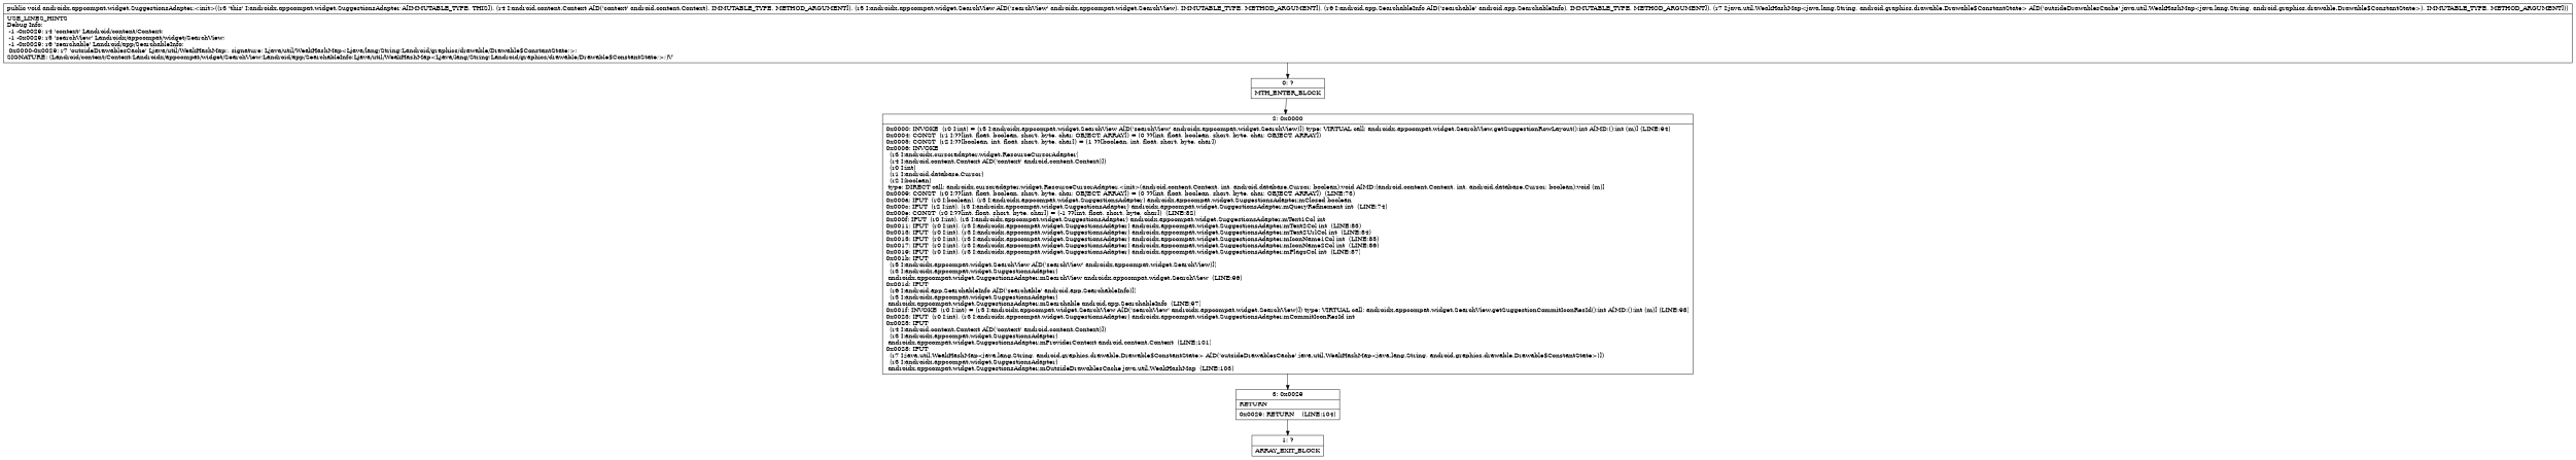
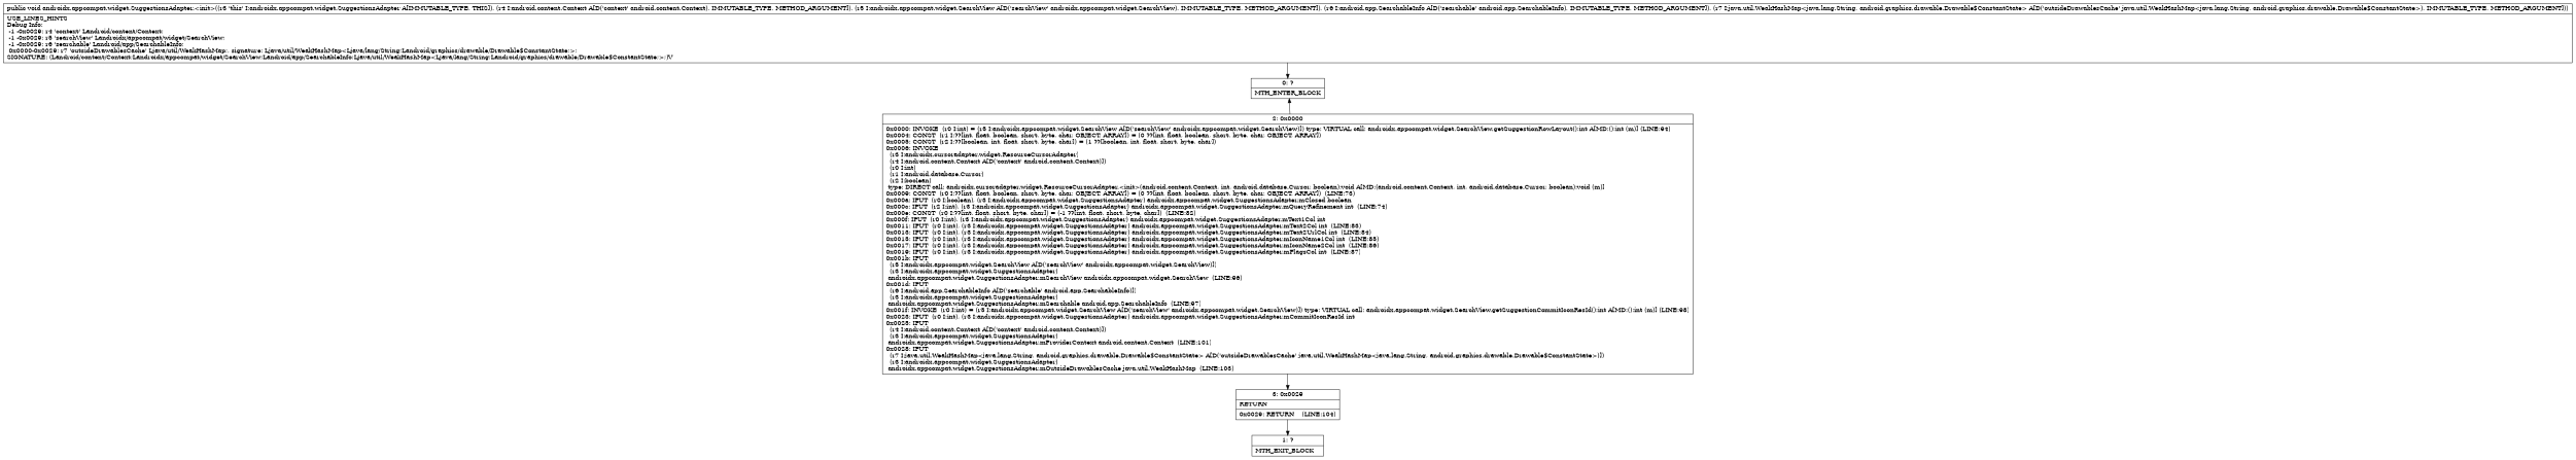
  digraph {
    node [shape=record]
    n1 [label="{0\:\ ?|MTH_ENTER_BLOCK\l}"]
    n2 [label="{2\:\ 0x0000|0x0000: INVOKE  (r0 I:int) = (r5 I:androidx.appcompat.widget.SearchView A[D('searchView' androidx.appcompat.widget.SearchView)]) type: VIRTUAL call: androidx.appcompat.widget.SearchView.getSuggestionRowLayout():int A[MD:():int (m)] (LINE:94)\l0x0004: CONST  (r1 I:??[int, float, boolean, short, byte, char, OBJECT, ARRAY]) = (0 ??[int, float, boolean, short, byte, char, OBJECT, ARRAY]) \l0x0005: CONST  (r2 I:??[boolean, int, float, short, byte, char]) = (1 ??[boolean, int, float, short, byte, char]) \l0x0006: INVOKE  \l  (r3 I:androidx.cursoradapter.widget.ResourceCursorAdapter)\l  (r4 I:android.content.Context A[D('context' android.content.Context)])\l  (r0 I:int)\l  (r1 I:android.database.Cursor)\l  (r2 I:boolean)\l type: DIRECT call: androidx.cursoradapter.widget.ResourceCursorAdapter.\<init\>(android.content.Context, int, android.database.Cursor, boolean):void A[MD:(android.content.Context, int, android.database.Cursor, boolean):void (m)]\l0x0009: CONST  (r0 I:??[int, float, boolean, short, byte, char, OBJECT, ARRAY]) = (0 ??[int, float, boolean, short, byte, char, OBJECT, ARRAY])  (LINE:73)\l0x000a: IPUT  (r0 I:boolean), (r3 I:androidx.appcompat.widget.SuggestionsAdapter) androidx.appcompat.widget.SuggestionsAdapter.mClosed boolean \l0x000c: IPUT  (r2 I:int), (r3 I:androidx.appcompat.widget.SuggestionsAdapter) androidx.appcompat.widget.SuggestionsAdapter.mQueryRefinement int  (LINE:74)\l0x000e: CONST  (r0 I:??[int, float, short, byte, char]) = (\-1 ??[int, float, short, byte, char])  (LINE:82)\l0x000f: IPUT  (r0 I:int), (r3 I:androidx.appcompat.widget.SuggestionsAdapter) androidx.appcompat.widget.SuggestionsAdapter.mText1Col int \l0x0011: IPUT  (r0 I:int), (r3 I:androidx.appcompat.widget.SuggestionsAdapter) androidx.appcompat.widget.SuggestionsAdapter.mText2Col int  (LINE:83)\l0x0013: IPUT  (r0 I:int), (r3 I:androidx.appcompat.widget.SuggestionsAdapter) androidx.appcompat.widget.SuggestionsAdapter.mText2UrlCol int  (LINE:84)\l0x0015: IPUT  (r0 I:int), (r3 I:androidx.appcompat.widget.SuggestionsAdapter) androidx.appcompat.widget.SuggestionsAdapter.mIconName1Col int  (LINE:85)\l0x0017: IPUT  (r0 I:int), (r3 I:androidx.appcompat.widget.SuggestionsAdapter) androidx.appcompat.widget.SuggestionsAdapter.mIconName2Col int  (LINE:86)\l0x0019: IPUT  (r0 I:int), (r3 I:androidx.appcompat.widget.SuggestionsAdapter) androidx.appcompat.widget.SuggestionsAdapter.mFlagsCol int  (LINE:87)\l0x001b: IPUT  \l  (r5 I:androidx.appcompat.widget.SearchView A[D('searchView' androidx.appcompat.widget.SearchView)])\l  (r3 I:androidx.appcompat.widget.SuggestionsAdapter)\l androidx.appcompat.widget.SuggestionsAdapter.mSearchView androidx.appcompat.widget.SearchView  (LINE:96)\l0x001d: IPUT  \l  (r6 I:android.app.SearchableInfo A[D('searchable' android.app.SearchableInfo)])\l  (r3 I:androidx.appcompat.widget.SuggestionsAdapter)\l androidx.appcompat.widget.SuggestionsAdapter.mSearchable android.app.SearchableInfo  (LINE:97)\l0x001f: INVOKE  (r0 I:int) = (r5 I:androidx.appcompat.widget.SearchView A[D('searchView' androidx.appcompat.widget.SearchView)]) type: VIRTUAL call: androidx.appcompat.widget.SearchView.getSuggestionCommitIconResId():int A[MD:():int (m)] (LINE:98)\l0x0023: IPUT  (r0 I:int), (r3 I:androidx.appcompat.widget.SuggestionsAdapter) androidx.appcompat.widget.SuggestionsAdapter.mCommitIconResId int \l0x0025: IPUT  \l  (r4 I:android.content.Context A[D('context' android.content.Context)])\l  (r3 I:androidx.appcompat.widget.SuggestionsAdapter)\l androidx.appcompat.widget.SuggestionsAdapter.mProviderContext android.content.Context  (LINE:101)\l0x0028: IPUT  \l  (r7 I:java.util.WeakHashMap\<java.lang.String, android.graphics.drawable.Drawable$ConstantState\> A[D('outsideDrawablesCache' java.util.WeakHashMap\<java.lang.String, android.graphics.drawable.Drawable$ConstantState\>)])\l  (r3 I:androidx.appcompat.widget.SuggestionsAdapter)\l androidx.appcompat.widget.SuggestionsAdapter.mOutsideDrawablesCache java.util.WeakHashMap  (LINE:103)\l}"]
    n3 [label="{3\:\ 0x0029|RETURN\l|0x0029: RETURN    (LINE:104)\l}"]
-   n4 [label="{1\:\ ?|ARRAY_EXIT_BLOCK\l}"]
+   n4 [label="{1\:\ ?|MTH_EXIT_BLOCK\l}"]
    n5 [label="{public void androidx.appcompat.widget.SuggestionsAdapter.\<init\>((r3 'this' I:androidx.appcompat.widget.SuggestionsAdapter A[IMMUTABLE_TYPE, THIS]), (r4 I:android.content.Context A[D('context' android.content.Context), IMMUTABLE_TYPE, METHOD_ARGUMENT]), (r5 I:androidx.appcompat.widget.SearchView A[D('searchView' androidx.appcompat.widget.SearchView), IMMUTABLE_TYPE, METHOD_ARGUMENT]), (r6 I:android.app.SearchableInfo A[D('searchable' android.app.SearchableInfo), IMMUTABLE_TYPE, METHOD_ARGUMENT]), (r7 I:java.util.WeakHashMap\<java.lang.String, android.graphics.drawable.Drawable$ConstantState\> A[D('outsideDrawablesCache' java.util.WeakHashMap\<java.lang.String, android.graphics.drawable.Drawable$ConstantState\>), IMMUTABLE_TYPE, METHOD_ARGUMENT]))  | USE_LINES_HINTS\lDebug Info:\l  \-1 \-0x0029: r4 'context' Landroid\/content\/Context;\l  \-1 \-0x0029: r5 'searchView' Landroidx\/appcompat\/widget\/SearchView;\l  \-1 \-0x0029: r6 'searchable' Landroid\/app\/SearchableInfo;\l  0x0000\-0x0029: r7 'outsideDrawablesCache' Ljava\/util\/WeakHashMap;, signature: Ljava\/util\/WeakHashMap\<Ljava\/lang\/String;Landroid\/graphics\/drawable\/Drawable$ConstantState;\>;\lSIGNATURE: (Landroid\/content\/Context;Landroidx\/appcompat\/widget\/SearchView;Landroid\/app\/SearchableInfo;Ljava\/util\/WeakHashMap\<Ljava\/lang\/String;Landroid\/graphics\/drawable\/Drawable$ConstantState;\>;)V\l}"]
-   n1 -> n2
+   n2 -> n1
    n2 -> n3
    n3 -> n4
    n5 -> n1
  }
